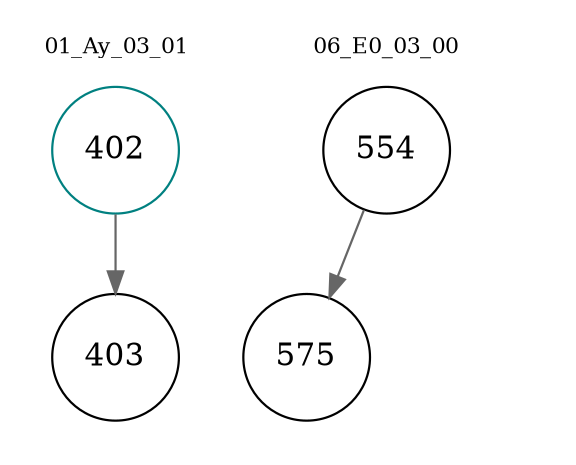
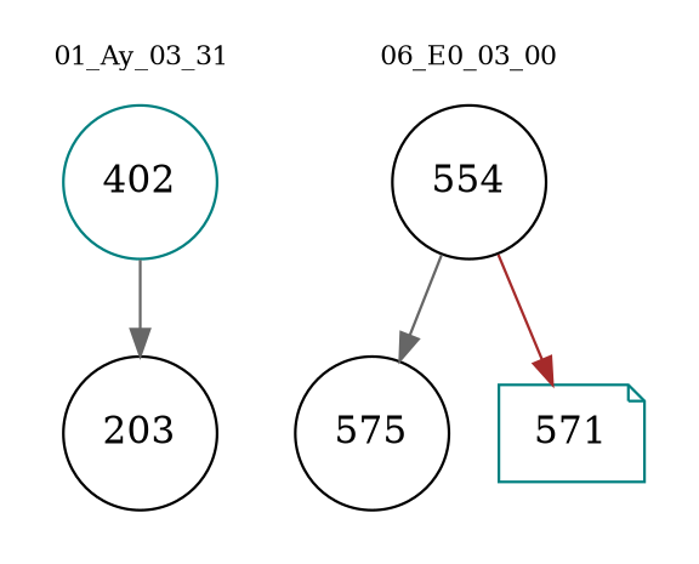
  digraph {
    node [color=black shape=circle]
    edge [color=gray40]
    n1 [color=teal label=402]
-   n2 [label=403]
+   n2 [label=203]
    n3 [label=575]
    n4 [label=554]
+   n5 [color=teal label=571 shape=note]
    subgraph cluster_1 {
      color=white
      fontsize=10
-     label="01_Ay_03_01"
+     label="01_Ay_03_31"
      n1
      n2
    }
    subgraph cluster_2 {
      color=white
      fontsize=10
      label="06_E0_03_00"
      n3
      n4
+     n5
    }
    n1 -> n2
    n4 -> n3
+   n4 -> n5 [color=brown]
  }
